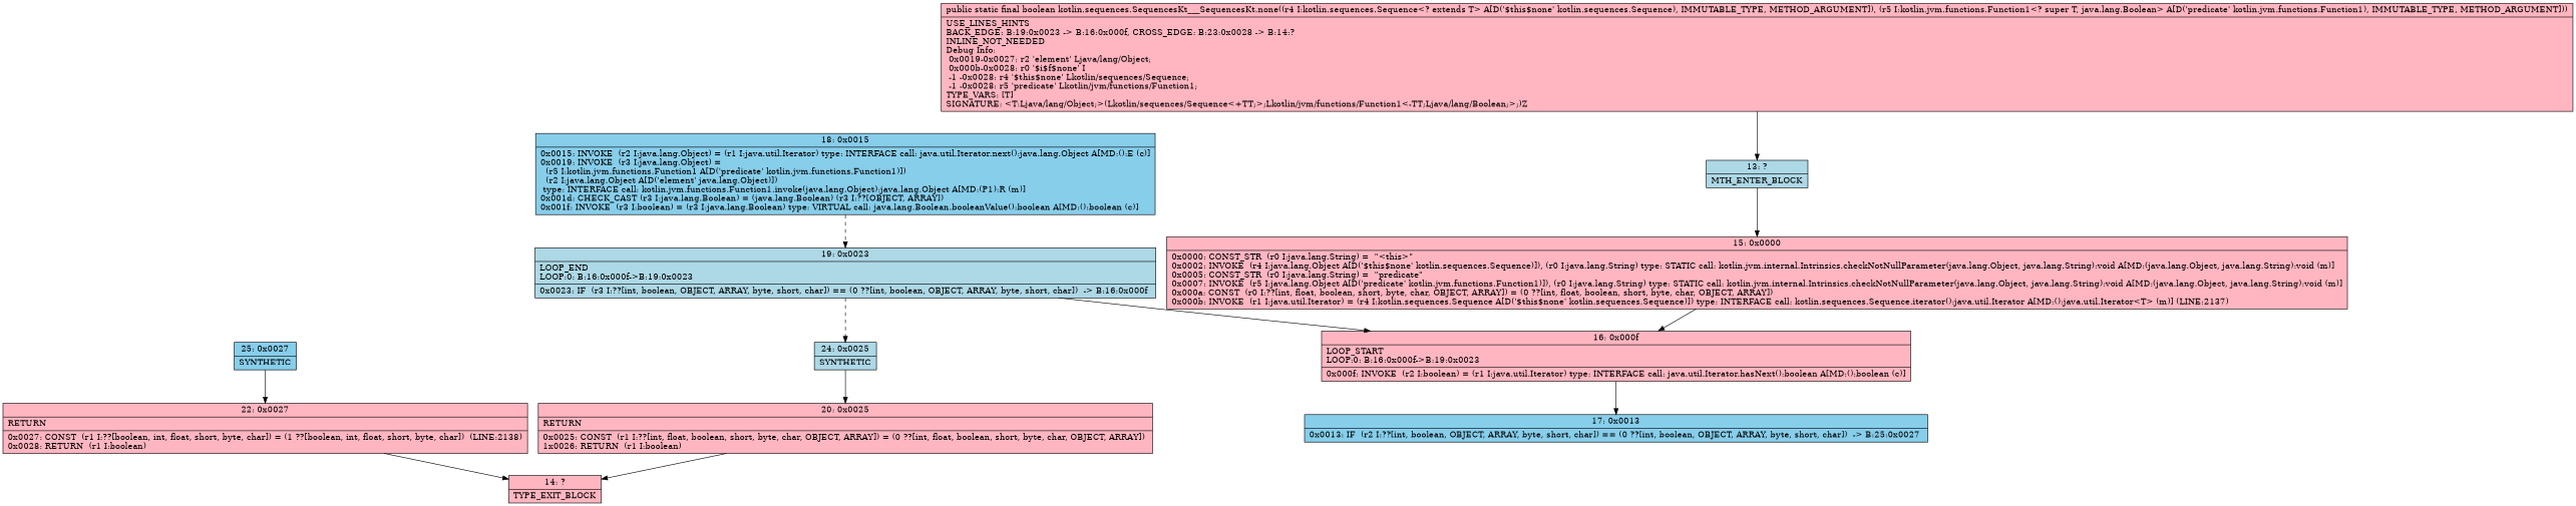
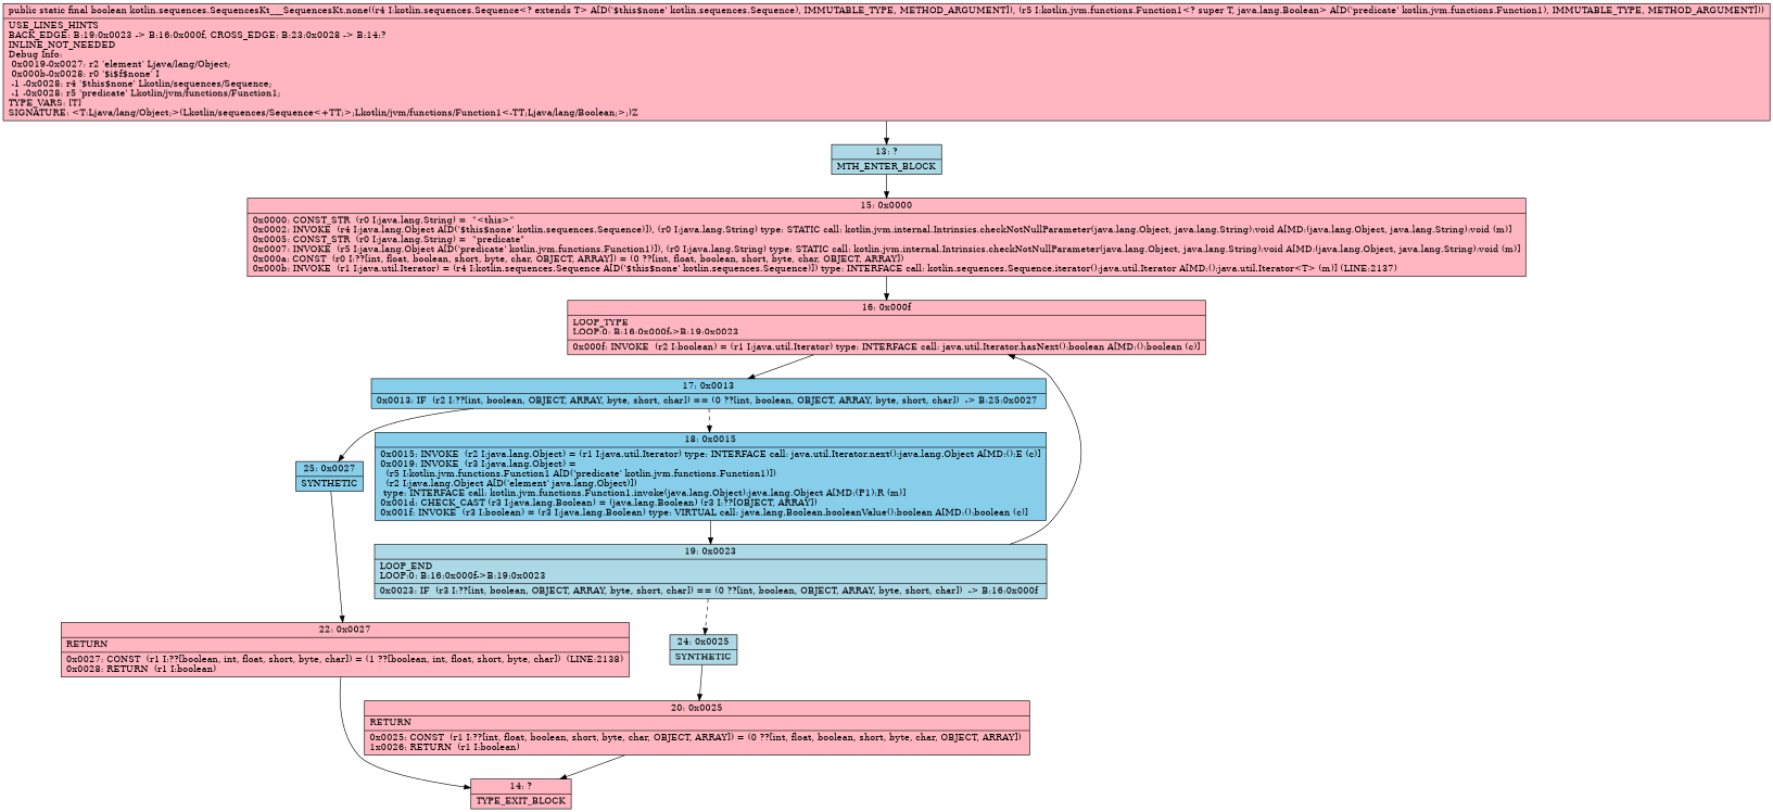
  digraph {
    node [fillcolor=lightpink shape=record style=filled]
    n1 [fillcolor=lightblue label="{13\:\ ?|MTH_ENTER_BLOCK\l}"]
    n2 [label="{15\:\ 0x0000|0x0000: CONST_STR  (r0 I:java.lang.String) =  \"\<this\>\" \l0x0002: INVOKE  (r4 I:java.lang.Object A[D('$this$none' kotlin.sequences.Sequence)]), (r0 I:java.lang.String) type: STATIC call: kotlin.jvm.internal.Intrinsics.checkNotNullParameter(java.lang.Object, java.lang.String):void A[MD:(java.lang.Object, java.lang.String):void (m)]\l0x0005: CONST_STR  (r0 I:java.lang.String) =  \"predicate\" \l0x0007: INVOKE  (r5 I:java.lang.Object A[D('predicate' kotlin.jvm.functions.Function1)]), (r0 I:java.lang.String) type: STATIC call: kotlin.jvm.internal.Intrinsics.checkNotNullParameter(java.lang.Object, java.lang.String):void A[MD:(java.lang.Object, java.lang.String):void (m)]\l0x000a: CONST  (r0 I:??[int, float, boolean, short, byte, char, OBJECT, ARRAY]) = (0 ??[int, float, boolean, short, byte, char, OBJECT, ARRAY]) \l0x000b: INVOKE  (r1 I:java.util.Iterator) = (r4 I:kotlin.sequences.Sequence A[D('$this$none' kotlin.sequences.Sequence)]) type: INTERFACE call: kotlin.sequences.Sequence.iterator():java.util.Iterator A[MD:():java.util.Iterator\<T\> (m)] (LINE:2137)\l}"]
-   n3 [label="{16\:\ 0x000f|LOOP_START\lLOOP:0: B:16:0x000f\-\>B:19:0x0023\l|0x000f: INVOKE  (r2 I:boolean) = (r1 I:java.util.Iterator) type: INTERFACE call: java.util.Iterator.hasNext():boolean A[MD:():boolean (c)]\l}"]
+   n3 [label="{16\:\ 0x000f|LOOP_TYPE\lLOOP:0: B:16:0x000f\-\>B:19:0x0023\l|0x000f: INVOKE  (r2 I:boolean) = (r1 I:java.util.Iterator) type: INTERFACE call: java.util.Iterator.hasNext():boolean A[MD:():boolean (c)]\l}"]
    n4 [fillcolor=skyblue label="{17\:\ 0x0013|0x0013: IF  (r2 I:??[int, boolean, OBJECT, ARRAY, byte, short, char]) == (0 ??[int, boolean, OBJECT, ARRAY, byte, short, char])  \-\> B:25:0x0027 \l}"]
    n5 [fillcolor=skyblue label="{18\:\ 0x0015|0x0015: INVOKE  (r2 I:java.lang.Object) = (r1 I:java.util.Iterator) type: INTERFACE call: java.util.Iterator.next():java.lang.Object A[MD:():E (c)]\l0x0019: INVOKE  (r3 I:java.lang.Object) = \l  (r5 I:kotlin.jvm.functions.Function1 A[D('predicate' kotlin.jvm.functions.Function1)])\l  (r2 I:java.lang.Object A[D('element' java.lang.Object)])\l type: INTERFACE call: kotlin.jvm.functions.Function1.invoke(java.lang.Object):java.lang.Object A[MD:(P1):R (m)]\l0x001d: CHECK_CAST (r3 I:java.lang.Boolean) = (java.lang.Boolean) (r3 I:??[OBJECT, ARRAY]) \l0x001f: INVOKE  (r3 I:boolean) = (r3 I:java.lang.Boolean) type: VIRTUAL call: java.lang.Boolean.booleanValue():boolean A[MD:():boolean (c)]\l}"]
    n6 [fillcolor=skyblue label="{25\:\ 0x0027|SYNTHETIC\l}"]
    n7 [fillcolor=lightblue label="{19\:\ 0x0023|LOOP_END\lLOOP:0: B:16:0x000f\-\>B:19:0x0023\l|0x0023: IF  (r3 I:??[int, boolean, OBJECT, ARRAY, byte, short, char]) == (0 ??[int, boolean, OBJECT, ARRAY, byte, short, char])  \-\> B:16:0x000f \l}"]
    n8 [label="{22\:\ 0x0027|RETURN\l|0x0027: CONST  (r1 I:??[boolean, int, float, short, byte, char]) = (1 ??[boolean, int, float, short, byte, char])  (LINE:2138)\l0x0028: RETURN  (r1 I:boolean) \l}"]
    n9 [fillcolor=lightblue label="{24\:\ 0x0025|SYNTHETIC\l}"]
    n10 [label="{20\:\ 0x0025|RETURN\l|0x0025: CONST  (r1 I:??[int, float, boolean, short, byte, char, OBJECT, ARRAY]) = (0 ??[int, float, boolean, short, byte, char, OBJECT, ARRAY]) \l1x0026: RETURN  (r1 I:boolean) \l}"]
    n11 [label="{14\:\ ?|TYPE_EXIT_BLOCK\l}"]
    n12 [label="{public static final boolean kotlin.sequences.SequencesKt___SequencesKt.none((r4 I:kotlin.sequences.Sequence\<? extends T\> A[D('$this$none' kotlin.sequences.Sequence), IMMUTABLE_TYPE, METHOD_ARGUMENT]), (r5 I:kotlin.jvm.functions.Function1\<? super T, java.lang.Boolean\> A[D('predicate' kotlin.jvm.functions.Function1), IMMUTABLE_TYPE, METHOD_ARGUMENT]))  | USE_LINES_HINTS\lBACK_EDGE: B:19:0x0023 \-\> B:16:0x000f, CROSS_EDGE: B:23:0x0028 \-\> B:14:?\lINLINE_NOT_NEEDED\lDebug Info:\l  0x0019\-0x0027: r2 'element' Ljava\/lang\/Object;\l  0x000b\-0x0028: r0 '$i$f$none' I\l  \-1 \-0x0028: r4 '$this$none' Lkotlin\/sequences\/Sequence;\l  \-1 \-0x0028: r5 'predicate' Lkotlin\/jvm\/functions\/Function1;\lTYPE_VARS: [T]\lSIGNATURE: \<T:Ljava\/lang\/Object;\>(Lkotlin\/sequences\/Sequence\<+TT;\>;Lkotlin\/jvm\/functions\/Function1\<\-TT;Ljava\/lang\/Boolean;\>;)Z\l}"]
    n1 -> n2
    n2 -> n3
    n3 -> n4
-   n5 -> n7 [style=dashed]
+   n4 -> n5 [style=dashed]
+   n4 -> n6
+   n5 -> n7
    n6 -> n8
    n7 -> n3
    n7 -> n9 [style=dashed]
    n8 -> n11
    n9 -> n10
    n10 -> n11
    n12 -> n1
  }
